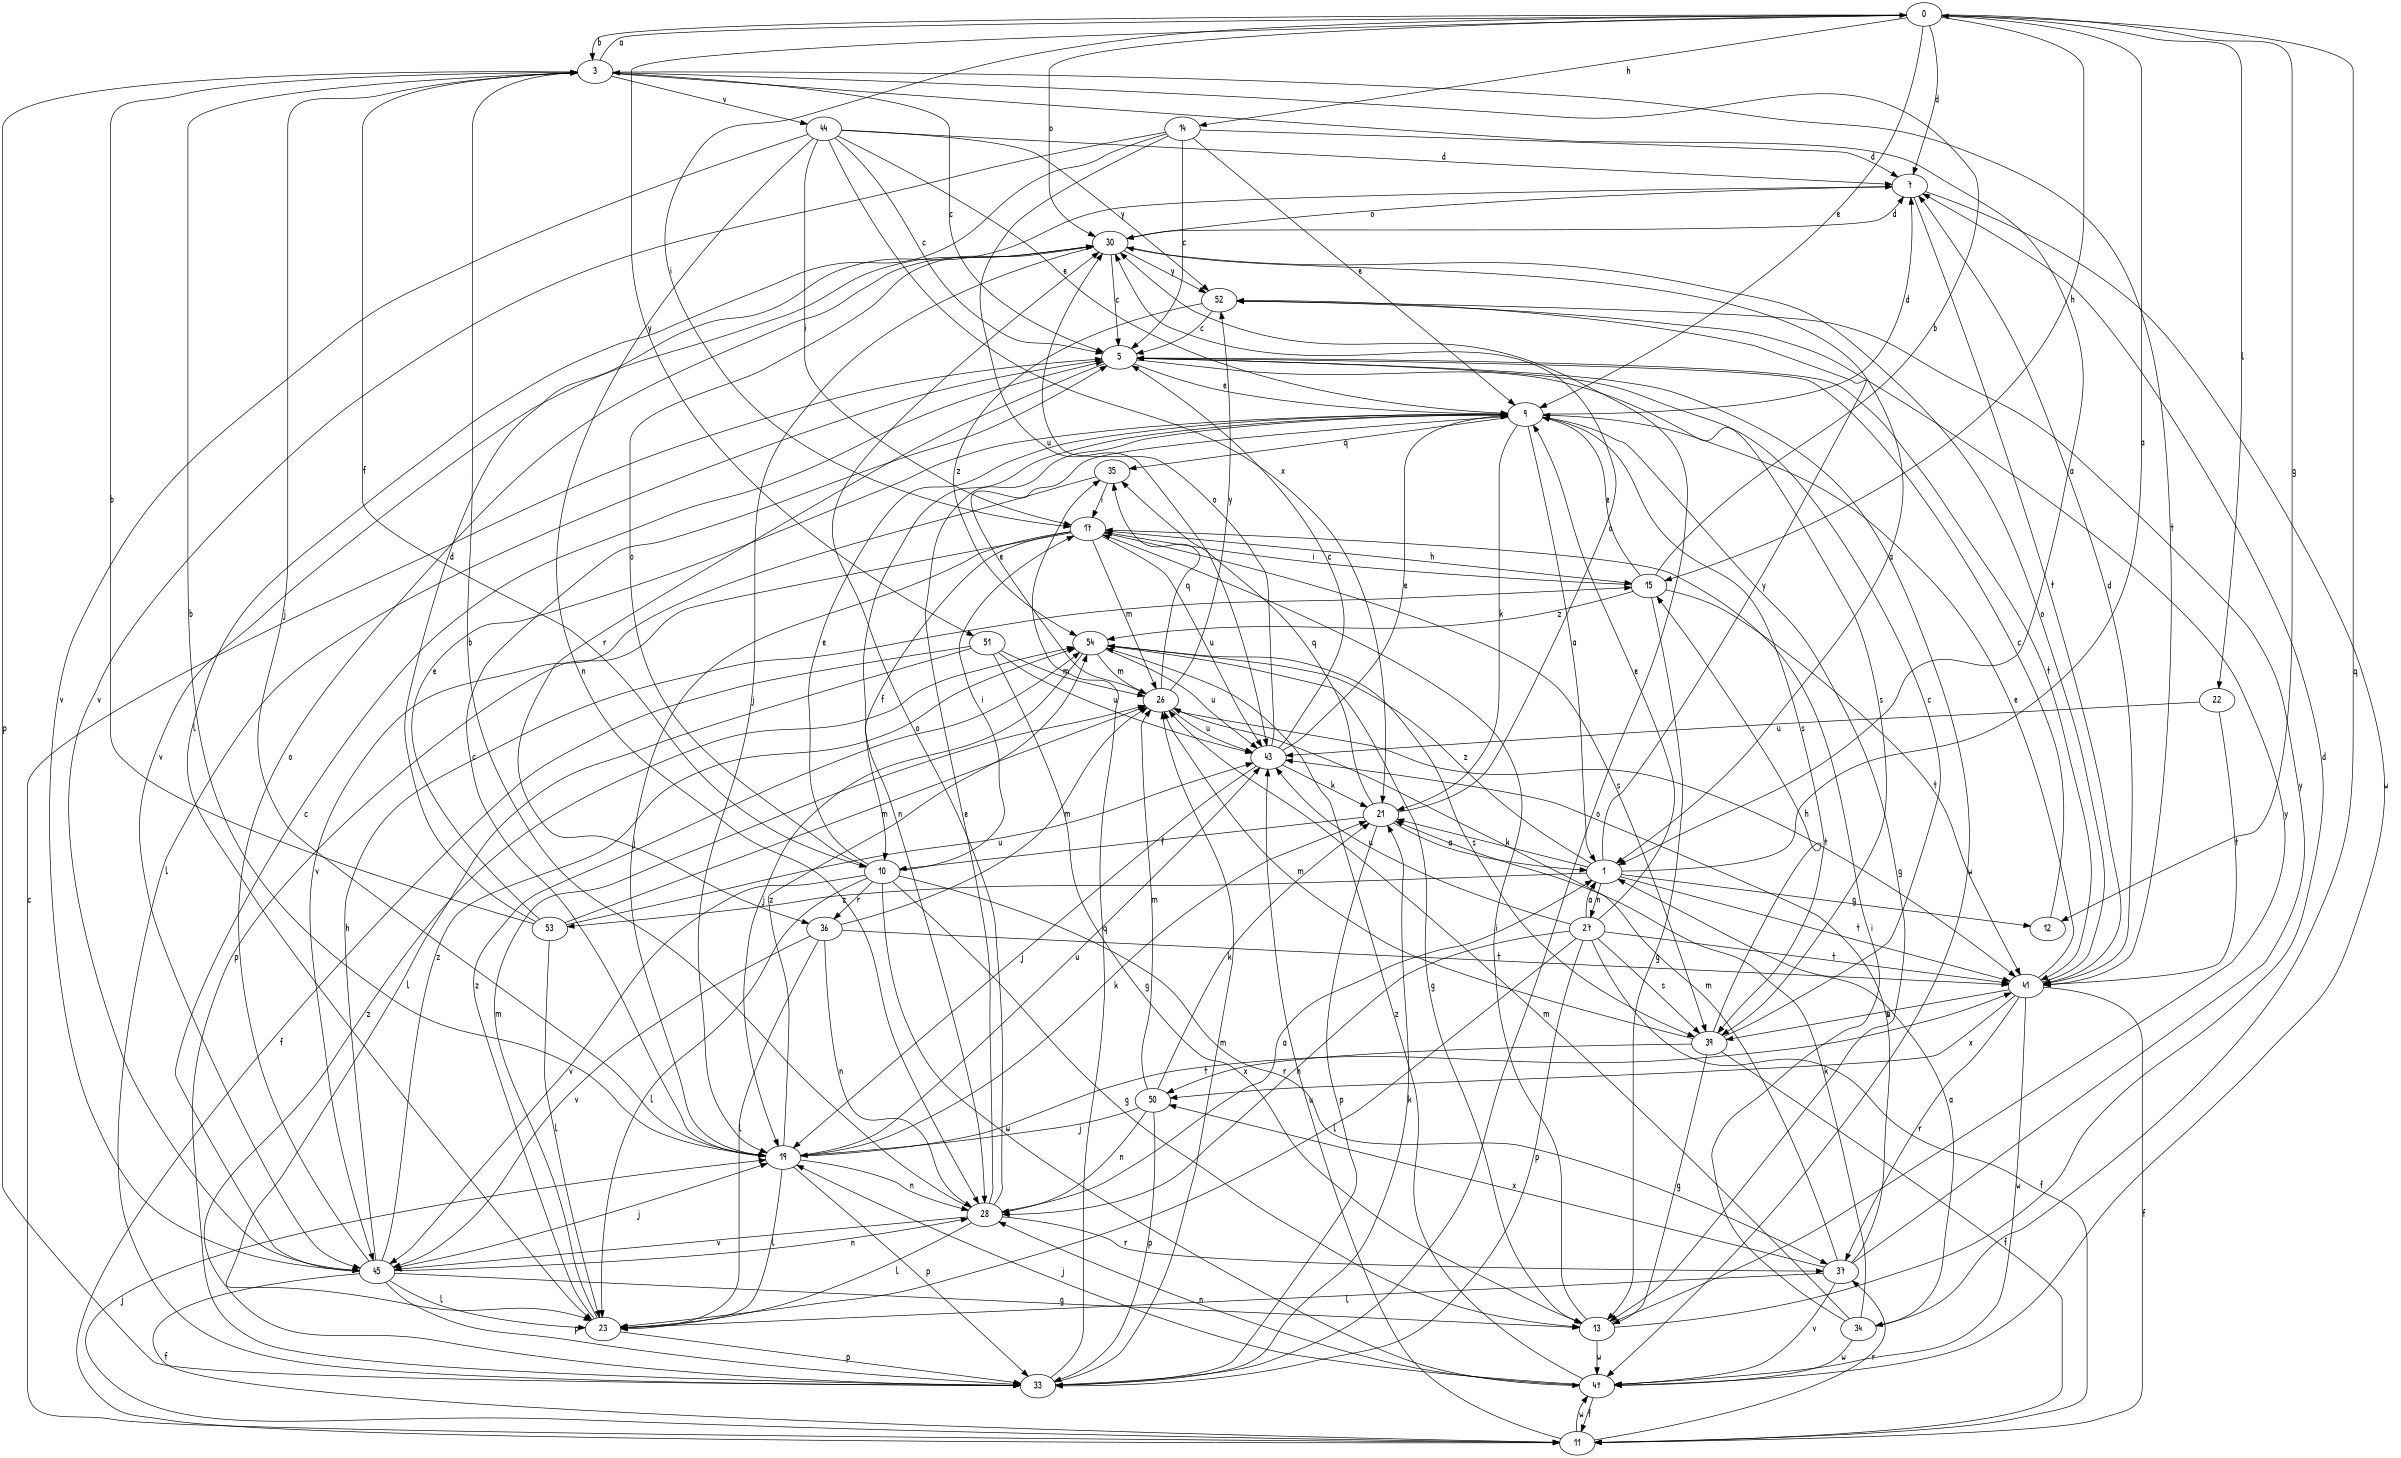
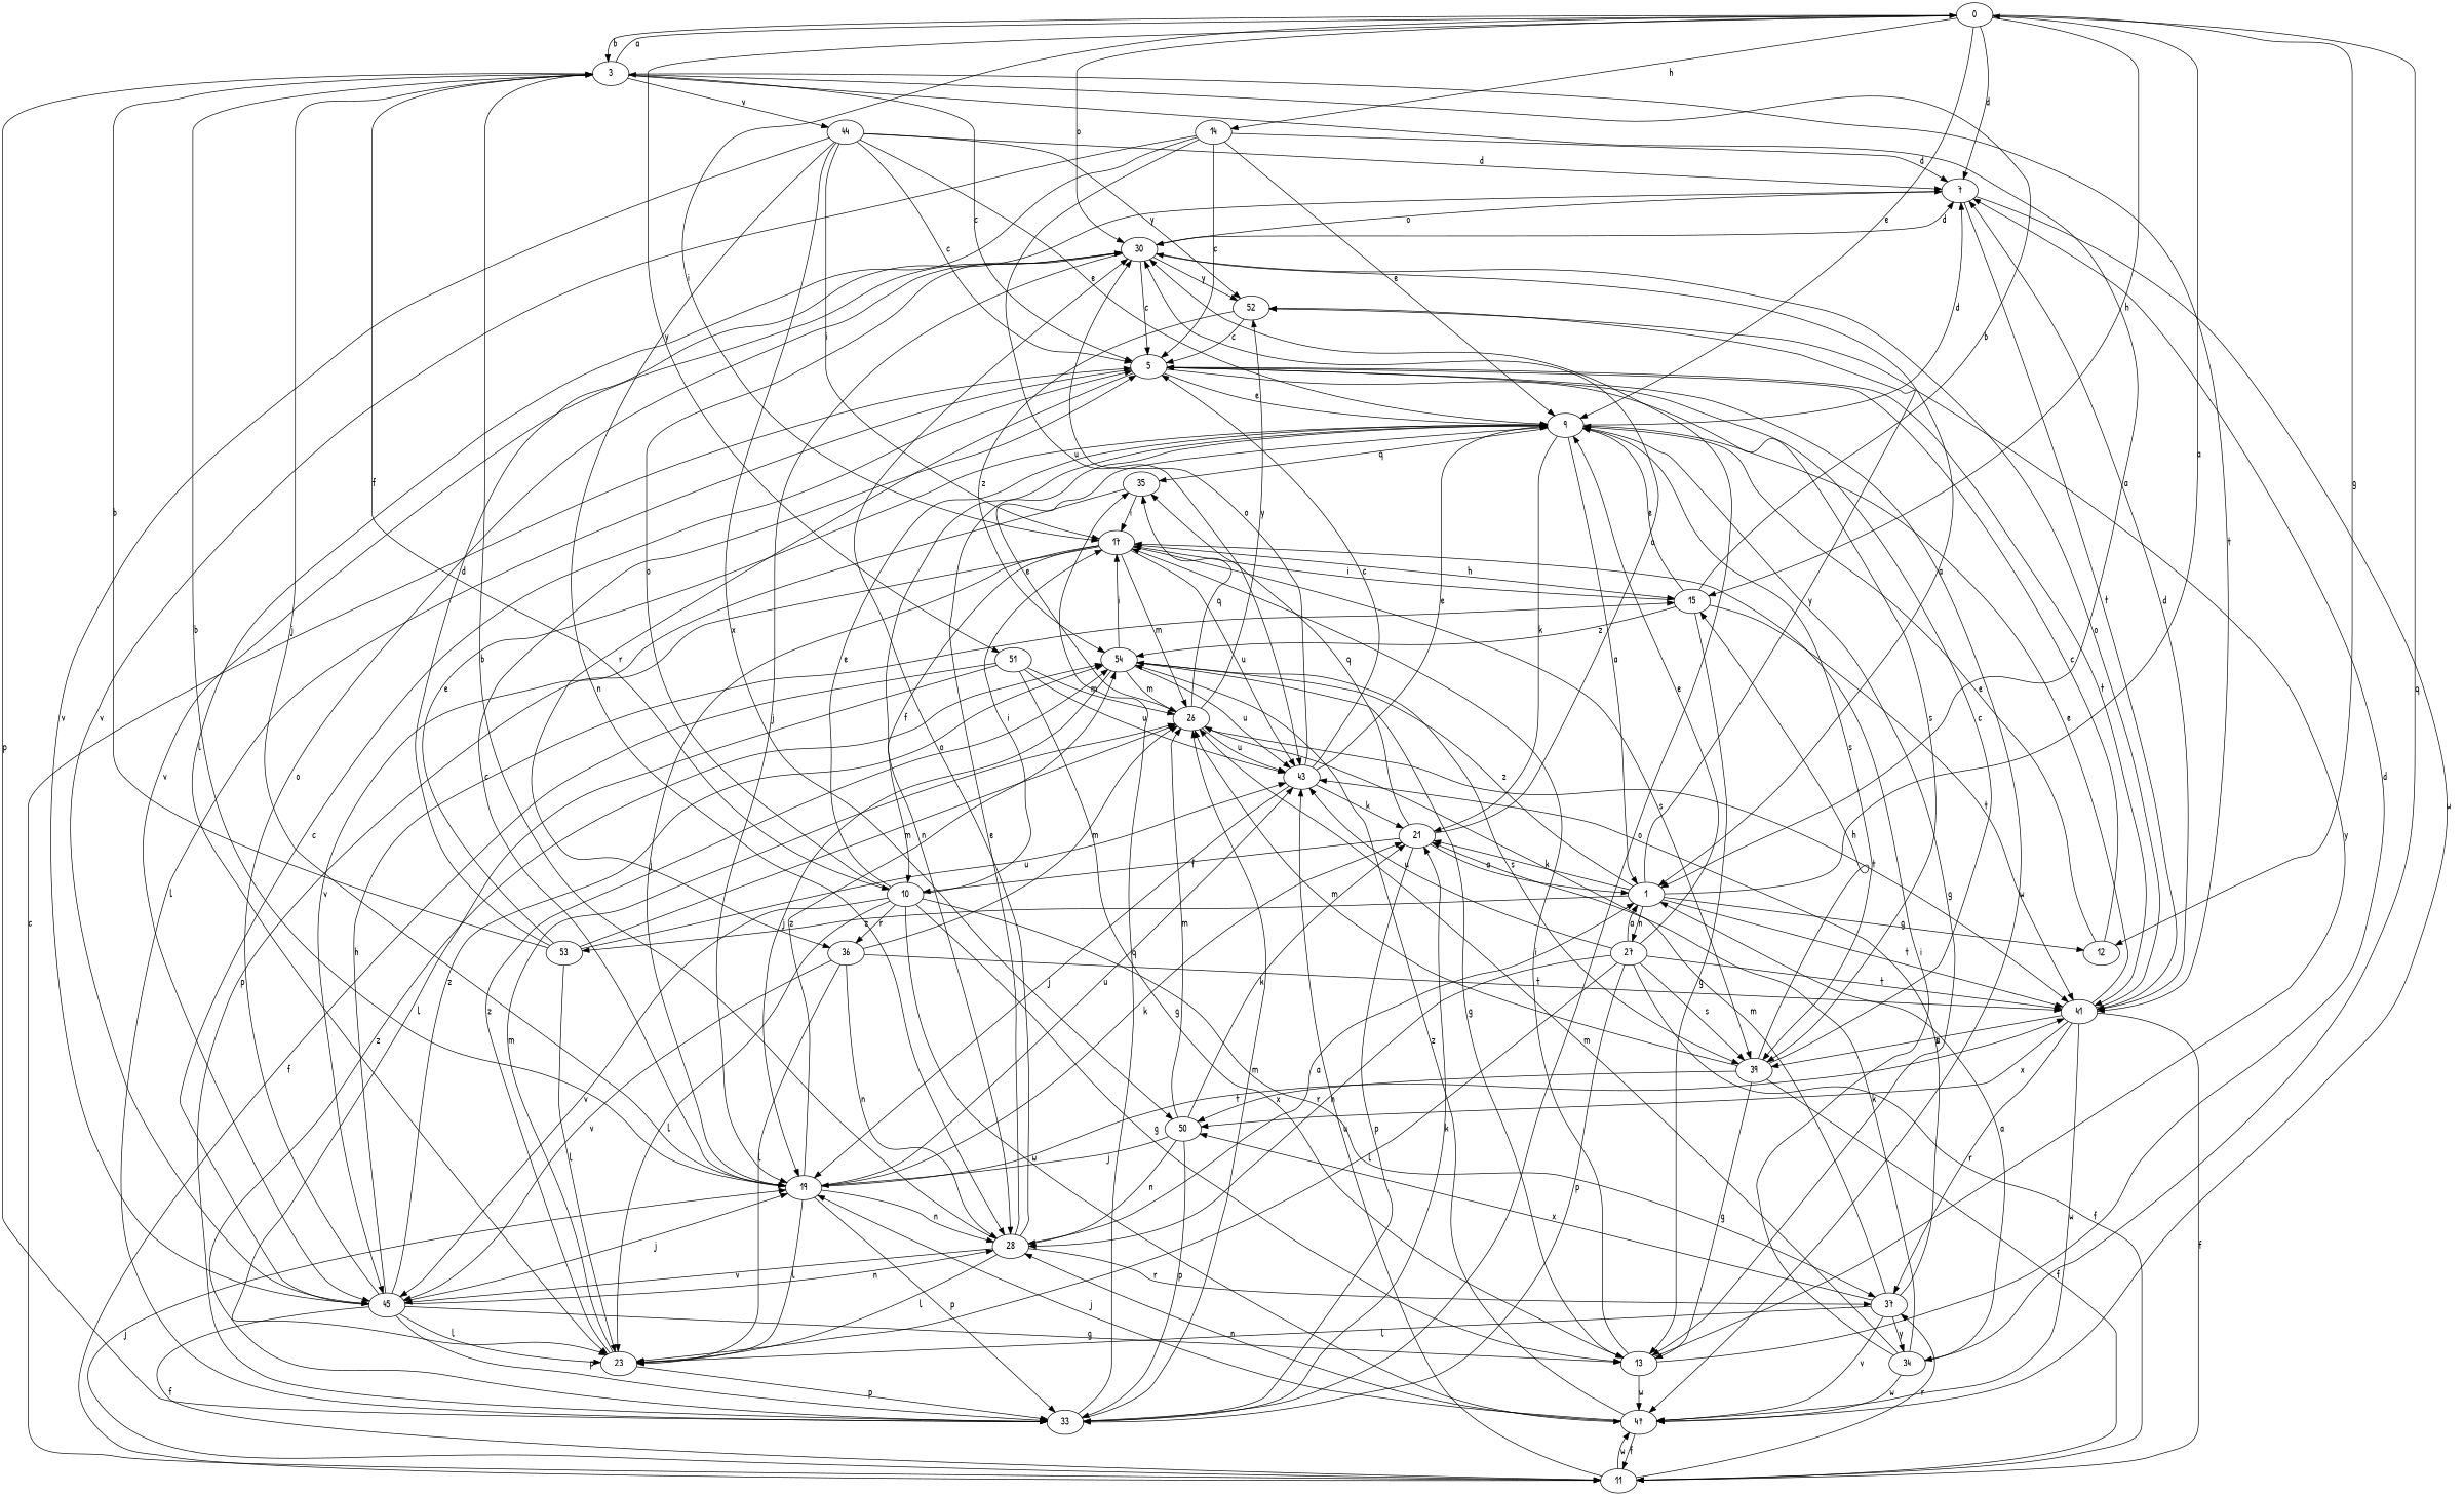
  strict digraph {
    fontname="Patrick Hand"
    node [fontname="Patrick Hand"]
    edge [fontname="Patrick Hand"]
    0
    3
    7
    9
    12
    14
    15
    17
-   22
    30
    34
    51
    1
    41
    5
    10
    19
    33
    44
    47
    21
    39
    13
    28
    35
    23
    45
    43
    54
    26
    52
    11
    27
    53
    37
    50
    36
    0 -> 3 [label=b]
    0 -> 7 [label=d]
    0 -> 9 [label=e]
    0 -> 12 [label=g]
    0 -> 14 [label=h]
    0 -> 15 [label=h]
    0 -> 17 [label=i]
-   0 -> 22 [label=l]
    0 -> 30 [label=o]
    0 -> 34 [label=q]
    0 -> 51 [label=y]
    3 -> 0 [label=a]
    3 -> 1 [label=a]
    3 -> 41 [label=t]
    3 -> 5 [label=c]
    3 -> 10 [label=f]
    3 -> 19 [label=j]
    3 -> 33 [label=p]
    3 -> 44 [label=v]
    7 -> 30 [label=o]
    7 -> 41 [label=t]
    7 -> 47 [label=w]
    9 -> 7 [label=d]
    9 -> 1 [label=a]
    9 -> 21 [label=k]
    9 -> 39 [label=s]
    9 -> 13 [label=g]
    9 -> 28 [label=n]
    9 -> 35 [label=q]
+   12 -> 9 [label=e]
    12 -> 5 [label=c]
    14 -> 7 [label=d]
    14 -> 9 [label=e]
    14 -> 5 [label=c]
    14 -> 23 [label=l]
    14 -> 45 [label=v]
    14 -> 43 [label=u]
    15 -> 3 [label=b]
    15 -> 9 [label=e]
    15 -> 17 [label=i]
    15 -> 41 [label=t]
    15 -> 13 [label=g]
    15 -> 54 [label=z]
    17 -> 15 [label=h]
    17 -> 10 [label=f]
    17 -> 19 [label=j]
    17 -> 33 [label=p]
    17 -> 39 [label=s]
    17 -> 43 [label=u]
    17 -> 26 [label=m]
-   22 -> 41 [label=t]
-   22 -> 43 [label=u]
    30 -> 7 [label=d]
    30 -> 1 [label=a]
    30 -> 5 [label=c]
    30 -> 19 [label=j]
    30 -> 45 [label=v]
    30 -> 52 [label=y]
    34 -> 17 [label=i]
    34 -> 1 [label=a]
    34 -> 47 [label=w]
    34 -> 21 [label=k]
    34 -> 26 [label=m]
    51 -> 13 [label=g]
    51 -> 23 [label=l]
    51 -> 43 [label=u]
    51 -> 26 [label=m]
    51 -> 11 [label=f]
    1 -> 0 [label=a]
    1 -> 12 [label=g]
    1 -> 41 [label=t]
    1 -> 21 [label=k]
    1 -> 54 [label=z]
    1 -> 52 [label=y]
    1 -> 27 [label=n]
    1 -> 53 [label=z]
    41 -> 7 [label=d]
    41 -> 9 [label=e]
    41 -> 30 [label=o]
    41 -> 47 [label=w]
    41 -> 39 [label=s]
    41 -> 11 [label=f]
    41 -> 37 [label=r]
    41 -> 50 [label=x]
    5 -> 9 [label=e]
    5 -> 41 [label=t]
    5 -> 33 [label=l]
    5 -> 47 [label=w]
    5 -> 39 [label=s]
    5 -> 36 [label=r]
    10 -> 9 [label=e]
    10 -> 17 [label=i]
    10 -> 30 [label=o]
    10 -> 47 [label=w]
    10 -> 13 [label=g]
    10 -> 23 [label=l]
    10 -> 45 [label=v]
    10 -> 37 [label=r]
    10 -> 36 [label=r]
    19 -> 3 [label=b]
    19 -> 41 [label=t]
    19 -> 5 [label=c]
    19 -> 33 [label=p]
    19 -> 21 [label=k]
    19 -> 28 [label=n]
    19 -> 23 [label=l]
    19 -> 43 [label=u]
    19 -> 54 [label=z]
    33 -> 30 [label=o]
    33 -> 21 [label=k]
    33 -> 35 [label=q]
    33 -> 54 [label=z]
    33 -> 26 [label=m]
    44 -> 7 [label=d]
    44 -> 9 [label=e]
    44 -> 17 [label=i]
    44 -> 5 [label=c]
    44 -> 28 [label=n]
    44 -> 45 [label=v]
    44 -> 52 [label=y]
-   44 -> 21 [label=x]
+   44 -> 50 [label=x]
    47 -> 19 [label=j]
    47 -> 28 [label=n]
    47 -> 54 [label=z]
    47 -> 11 [label=f]
    21 -> 30 [label=o]
    21 -> 1 [label=a]
    21 -> 10 [label=f]
    21 -> 33 [label=p]
    21 -> 35 [label=q]
    39 -> 15 [label=h]
    39 -> 5 [label=c]
    39 -> 13 [label=g]
    39 -> 26 [label=m]
    39 -> 11 [label=f]
    39 -> 50 [label=x]
    13 -> 7 [label=d]
    13 -> 17 [label=i]
    13 -> 47 [label=w]
    13 -> 52 [label=y]
    28 -> 3 [label=b]
    28 -> 9 [label=e]
    28 -> 30 [label=o]
    28 -> 1 [label=a]
    28 -> 23 [label=l]
    28 -> 45 [label=v]
    28 -> 37 [label=r]
    35 -> 17 [label=i]
    35 -> 45 [label=v]
    23 -> 33 [label=p]
    23 -> 54 [label=z]
    23 -> 26 [label=m]
    45 -> 15 [label=h]
    45 -> 30 [label=o]
    45 -> 5 [label=c]
    45 -> 19 [label=j]
    45 -> 33 [label=p]
    45 -> 13 [label=g]
    45 -> 28 [label=n]
    45 -> 23 [label=l]
    45 -> 54 [label=z]
    45 -> 11 [label=f]
    43 -> 9 [label=e]
    43 -> 30 [label=o]
    43 -> 5 [label=c]
    43 -> 19 [label=j]
    43 -> 21 [label=k]
+   54 -> 17 [label=i]
    54 -> 19 [label=j]
    54 -> 39 [label=s]
    54 -> 13 [label=g]
    54 -> 43 [label=u]
    54 -> 26 [label=m]
    26 -> 9 [label=e]
    26 -> 41 [label=t]
    26 -> 35 [label=q]
    26 -> 43 [label=u]
    26 -> 52 [label=y]
    52 -> 5 [label=c]
    52 -> 54 [label=z]
    11 -> 5 [label=c]
    11 -> 19 [label=j]
    11 -> 47 [label=w]
    11 -> 43 [label=u]
    11 -> 37 [label=r]
    27 -> 9 [label=e]
    27 -> 1 [label=a]
    27 -> 41 [label=t]
    27 -> 33 [label=p]
    27 -> 39 [label=s]
    27 -> 28 [label=n]
    27 -> 23 [label=l]
    27 -> 43 [label=u]
    27 -> 11 [label=f]
    53 -> 3 [label=b]
    53 -> 7 [label=d]
    53 -> 9 [label=e]
    53 -> 23 [label=l]
    53 -> 43 [label=u]
    53 -> 26 [label=m]
    37 -> 47 [label=v]
    37 -> 23 [label=l]
    37 -> 43 [label=u]
    37 -> 26 [label=m]
-   37 -> 52 [label=y]
+   37 -> 34 [label=y]
    37 -> 50 [label=x]
    50 -> 19 [label=j]
    50 -> 33 [label=p]
    50 -> 21 [label=k]
    50 -> 28 [label=n]
    50 -> 26 [label=m]
    36 -> 41 [label=t]
    36 -> 28 [label=n]
    36 -> 23 [label=l]
    36 -> 45 [label=v]
    36 -> 26 [label=m]
  }
